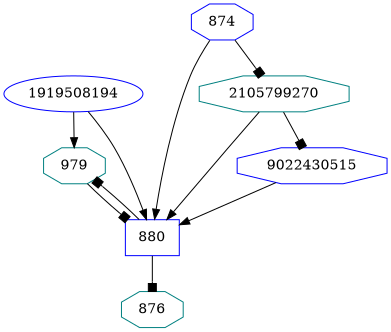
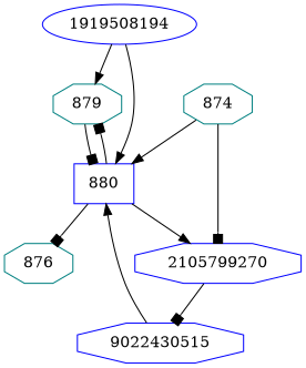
  strict digraph {
    node [color=blue shape=octagon]
    edge [arrowhead=normal]
    1919508194 [shape=ellipse]
-   879 [color=teal label=979]
+   879 [color=teal]
    880 [shape=box]
    876 [color=teal]
-   2105799270 [color=teal]
+   2105799270
    n6 [label=9022430515]
-   874
+   874 [color=teal]
    1919508194 -> 879
    1919508194 -> 880
    879 -> 880 [arrowhead=box]
    880 -> 879 [arrowhead=box]
    880 -> 876 [arrowhead=box]
-   2105799270 -> 880
+   880 -> 2105799270
    2105799270 -> n6 [arrowhead=box]
    n6 -> 880
    874 -> 880
    874 -> 2105799270 [arrowhead=box]
  }
